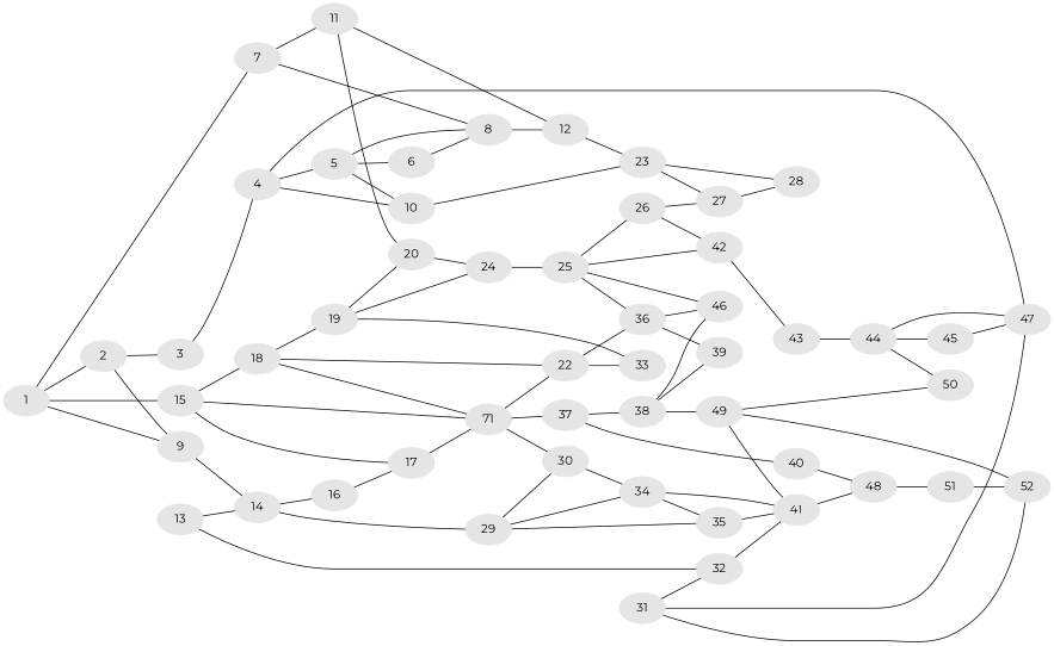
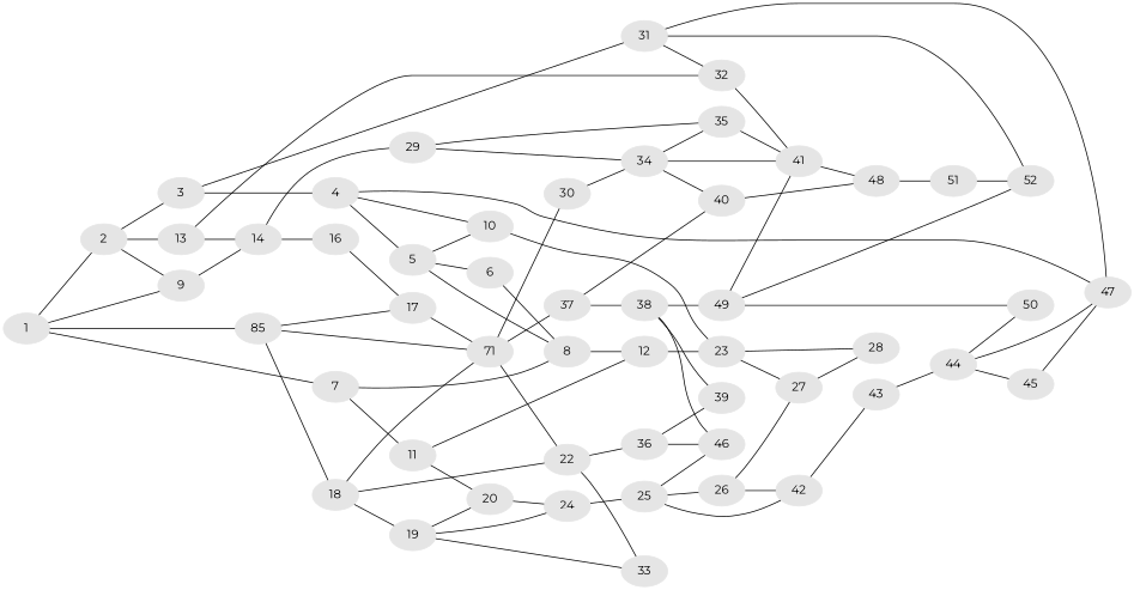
  graph {
    fontname=Montserrat
    rankdir=LR
    node [color=gray90 fontname=Montserrat style=filled]
    edge [fontname=Montserrat weight=1.0]
    1
    2
    7
    9
-   15
+   15 [label=85]
    3
    13
    8
    11
    14
    17
    18
    n13 [label=71]
    4
    31
    32
    5
    10
    47
    52
    6
    23
    12
    20
    16
    29
    27
    28
    24
    41
    30
    34
    35
    19
    22
    37
    33
    36
    25
    40
    38
    46
    39
    26
    42
    43
    45
    48
    49
    50
    51
    44
    1 -- 2
    1 -- 7
    1 -- 9
    1 -- 15 [weight=2.0]
    2 -- 9
    2 -- 3 [weight=2.0]
+   2 -- 13 [weight=2.0]
    7 -- 8
    7 -- 11
    9 -- 14
    15 -- 17
    15 -- 18
    15 -- n13
    3 -- 4
+   3 -- 31
    13 -- 14
    13 -- 32
    8 -- 12
    11 -- 12
    11 -- 20
    14 -- 16 [weight=2.0]
    14 -- 29 [weight=2.0]
    17 -- n13
    18 -- n13
    18 -- 19 [weight=2.0]
    18 -- 22
    n13 -- 30
    n13 -- 22
    n13 -- 37
    4 -- 5
    4 -- 10
    4 -- 47
    31 -- 32
    31 -- 47
    31 -- 52
    32 -- 41
    5 -- 8
    5 -- 10
    5 -- 6
    10 -- 23
    6 -- 8
    23 -- 27
    23 -- 28
    12 -- 23
    20 -- 24
    16 -- 17
-   29 -- 30
    29 -- 34
    29 -- 35
    27 -- 28
    24 -- 25
    41 -- 48
    30 -- 34
    34 -- 41
    34 -- 35
+   34 -- 40
    35 -- 41
    19 -- 20
    19 -- 24
    19 -- 33 [weight=2.0]
    22 -- 33
    22 -- 36 [weight=2.0]
    37 -- 40
    37 -- 38
    36 -- 46
    36 -- 39 [weight=2.0]
-   25 -- 36
    25 -- 46
    25 -- 26
    25 -- 42
    40 -- 48
    38 -- 46
    38 -- 39
    38 -- 49 [weight=2.0]
    26 -- 27
    26 -- 42
    42 -- 43
    43 -- 44 [weight=2.0]
    45 -- 47
    48 -- 51
    49 -- 52
    49 -- 41
    49 -- 50 [weight=2.0]
    51 -- 52
    44 -- 47
    44 -- 45
    44 -- 50 [weight=2.0]
  }
